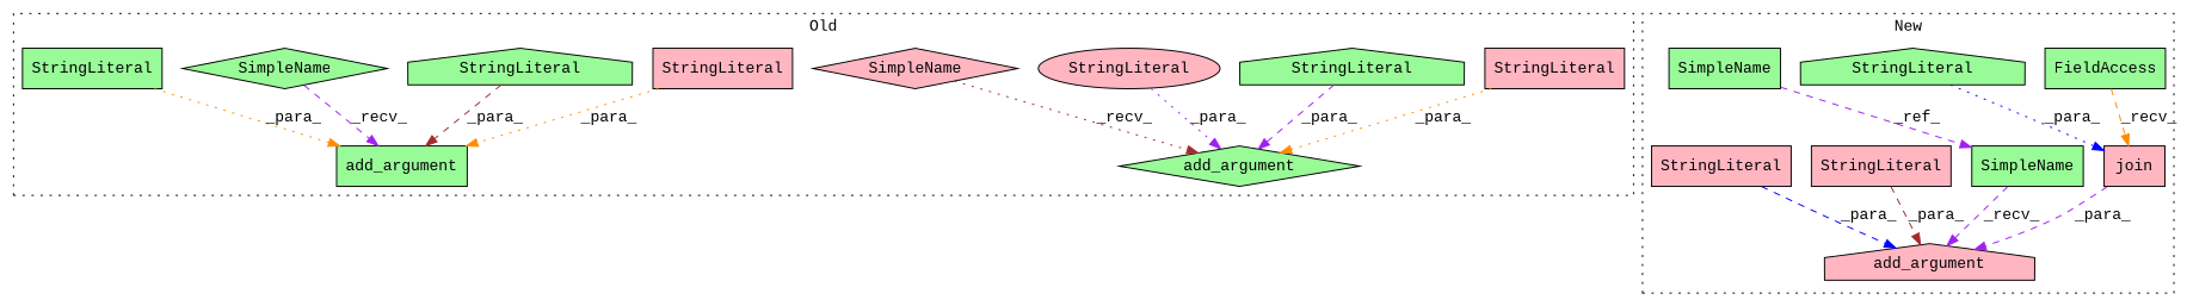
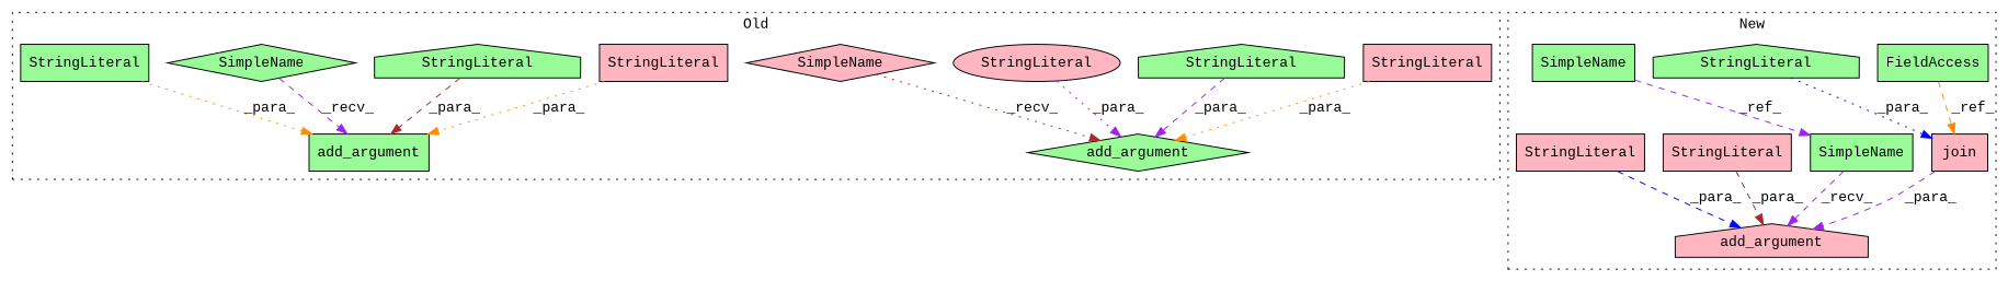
  digraph {
    fontname="Liberation Mono"
    node [a=45 l=6 shape=box style=filled fillcolor=palegreen fontname="Liberation Mono"]
    edge [color=purple style=dashed fontname="Liberation Mono"]
    n1 [a=32 l="13,1" label=add_argument s="1419,1496" shape=diamond]
    n2 [l=12 label=StringLiteral s=1432 fillcolor=lightpink]
    n3 [l=41 label=StringLiteral s=1455 shape=house]
    n4 [l=2 label=StringLiteral s=1452 shape=ellipse fillcolor=lightpink]
    n5 [a=32 l="13,1" label=add_argument s="948,1036"]
    n6 [l=12 label=StringLiteral s=980]
    n7 [l=43 label=StringLiteral s=993 fillcolor=lightpink]
    n8 [l=18 label=StringLiteral s=961 shape=house]
    n9 [a=42 label=SimpleName s=941 shape=diamond]
    n10 [a=42 label=SimpleName s=1412 shape=diamond fillcolor=lightpink]
    n11 [a=32 l="5,1" label=join s="2472,2498" fillcolor=lightpink]
    n12 [a=22 l=7 label=FieldAccess s=2464]
    n13 [l=4 label=StringLiteral s=2477 shape=house]
    n14 [a=32 l="13,1" label=add_argument s="2431,2561" shape=house fillcolor=lightpink]
    n15 [a=42 label=SimpleName s=2111]
    n16 [l=61 label=StringLiteral s=2500 fillcolor=lightpink]
    n17 [l=12 label=StringLiteral s=2444 fillcolor=lightpink]
    n18 [a=42 label=SimpleName s=2424]
    subgraph cluster_1 {
      label=Old
      style=dotted
      n1
      n2
      n3
      n4
      n5
      n6
      n7
      n8
      n9
      n10
    }
    subgraph cluster_2 {
      label=New
      style=dotted
      n11
      n12
      n13
      n14
      n15
      n16
      n17
      n18
    }
    n2 -> n1 [label=_para_ color=darkorange style=dotted]
    n3 -> n1 [label=_para_]
    n4 -> n1 [label=_para_ style=dotted]
    n6 -> n5 [label=_para_ color=darkorange style=dotted]
    n7 -> n5 [label=_para_ color=darkorange style=dotted]
    n8 -> n5 [label=_para_ color=brown]
    n9 -> n5 [label=_recv_]
    n10 -> n1 [label=_recv_ color=brown style=dotted]
    n11 -> n14 [label=_para_]
-   n12 -> n11 [label=_recv_ color=darkorange]
+   n12 -> n11 [label=_ref_ color=darkorange]
    n13 -> n11 [label=_para_ color=blue style=dotted]
    n15 -> n18 [label=_ref_]
    n16 -> n14 [label=_para_ color=brown]
    n17 -> n14 [label=_para_ color=blue]
    n18 -> n14 [label=_recv_]
  }
